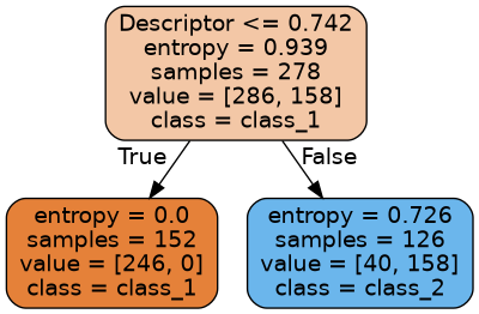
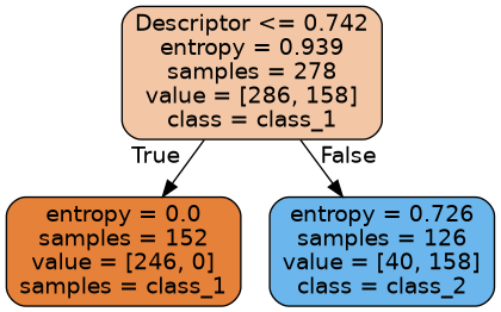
  digraph {
    node [color=black fontname=helvetica shape=box style="filled, rounded"]
    edge [fontname=helvetica labeldistance=2.5]
    n1 [fillcolor="#f3c7a6" label="Descriptor <= 0.742\nentropy = 0.939\nsamples = 278\nvalue = [286, 158]\nclass = class_1"]
-   n2 [fillcolor="#e58139" label="entropy = 0.0\nsamples = 152\nvalue = [246, 0]\nclass = class_1"]
+   n2 [fillcolor="#e58139" label="entropy = 0.0\nsamples = 152\nvalue = [246, 0]\nsamples = class_1"]
    n3 [fillcolor="#6bb6ec" label="entropy = 0.726\nsamples = 126\nvalue = [40, 158]\nclass = class_2"]
    n1 -> n2 [headlabel=True labelangle=45]
    n1 -> n3 [headlabel=False labelangle=-45]
  }
